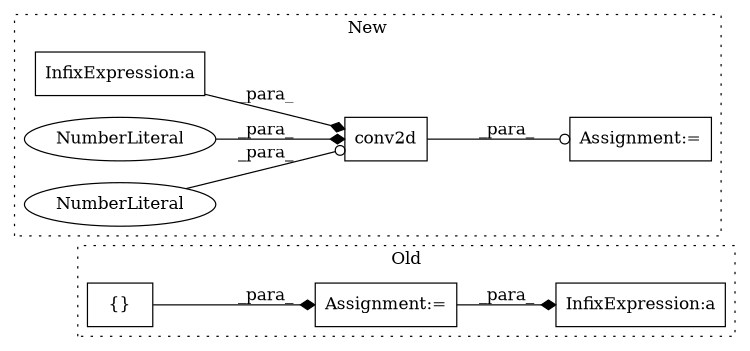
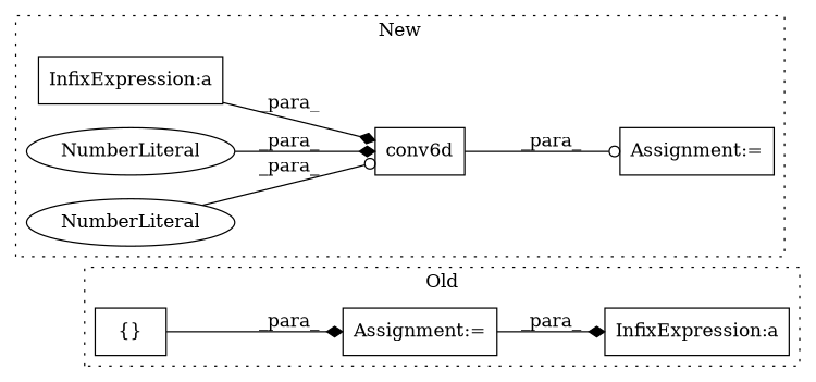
  digraph {
    rankdir=LR
    node [a=7 l=1 shape=box]
    edge [arrowhead=diamond]
    n1 [a=4 l=2 label="{}" s=1733]
    n2 [label="Assignment:=" s=1723]
    n3 [a=27 l=3 label="InfixExpression:a" s=2229]
-   n4 [a=32 l="7,1" label=conv2d s="2335,2419"]
+   n4 [a=32 l="7,1" label=conv6d s="2335,2419"]
    n5 [label="Assignment:=" s=2334]
    n6 [a=27 l=3 label="InfixExpression:a" s=2406]
    n7 [a=34 label=NumberLiteral s=2416 shape=ellipse]
    n8 [a=34 label=NumberLiteral s=2414 shape=ellipse]
    subgraph cluster_1 {
      label=Old
      style=dotted
      n1
      n2
      n3
    }
    subgraph cluster_2 {
      label=New
      style=dotted
      n4
      n5
      n6
      n7
      n8
    }
    n1 -> n2 [label=_para_]
    n2 -> n3 [label=_para_]
    n4 -> n5 [label=_para_ arrowhead=odot]
    n6 -> n4 [label=_para_]
    n7 -> n4 [label=_para_]
    n8 -> n4 [label=_para_ arrowhead=odot]
  }
